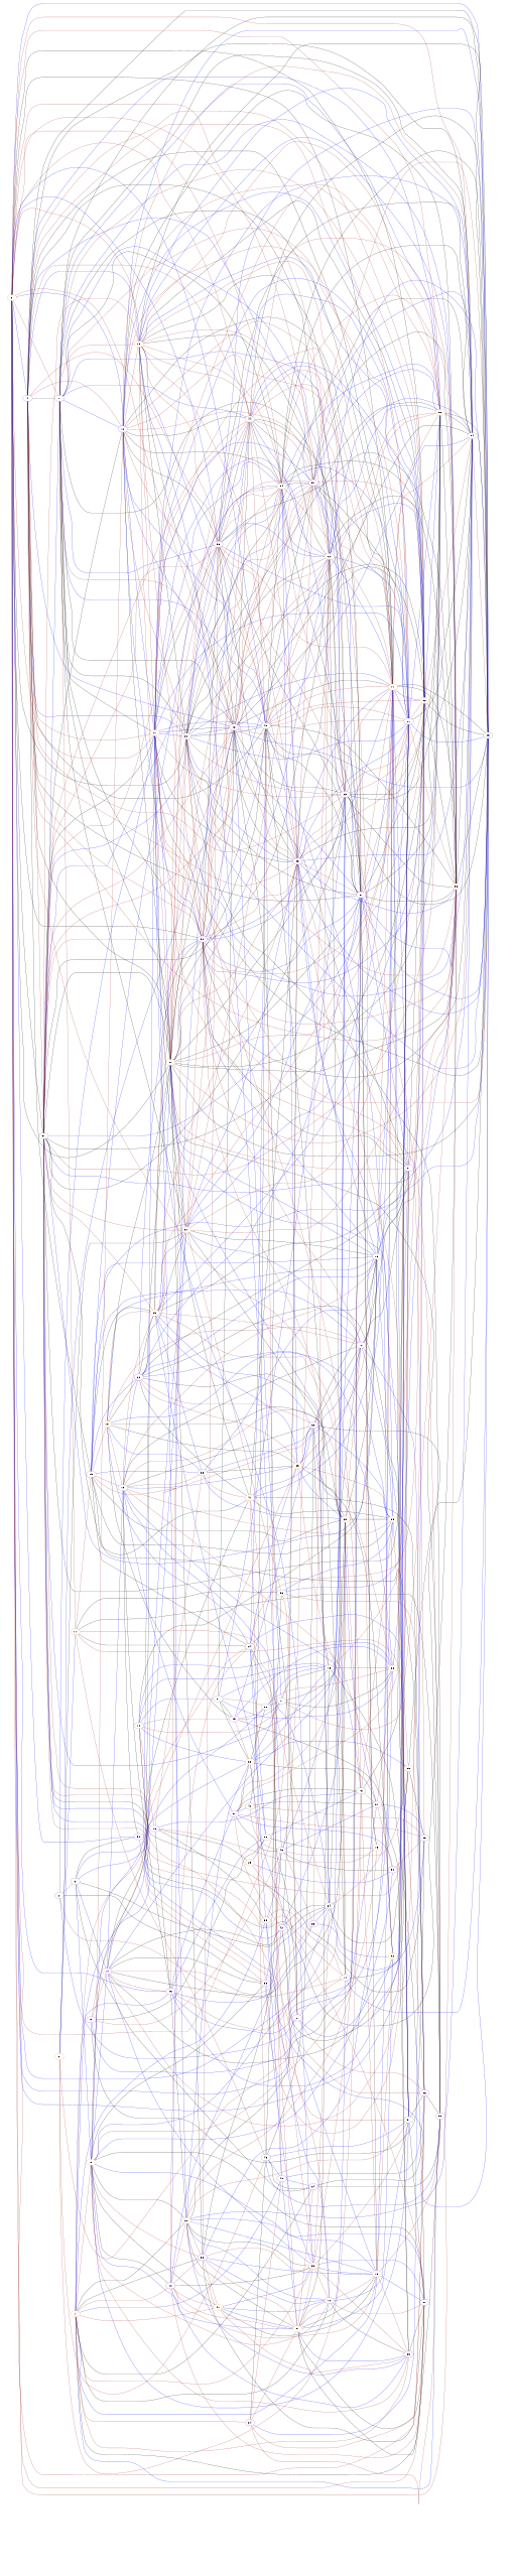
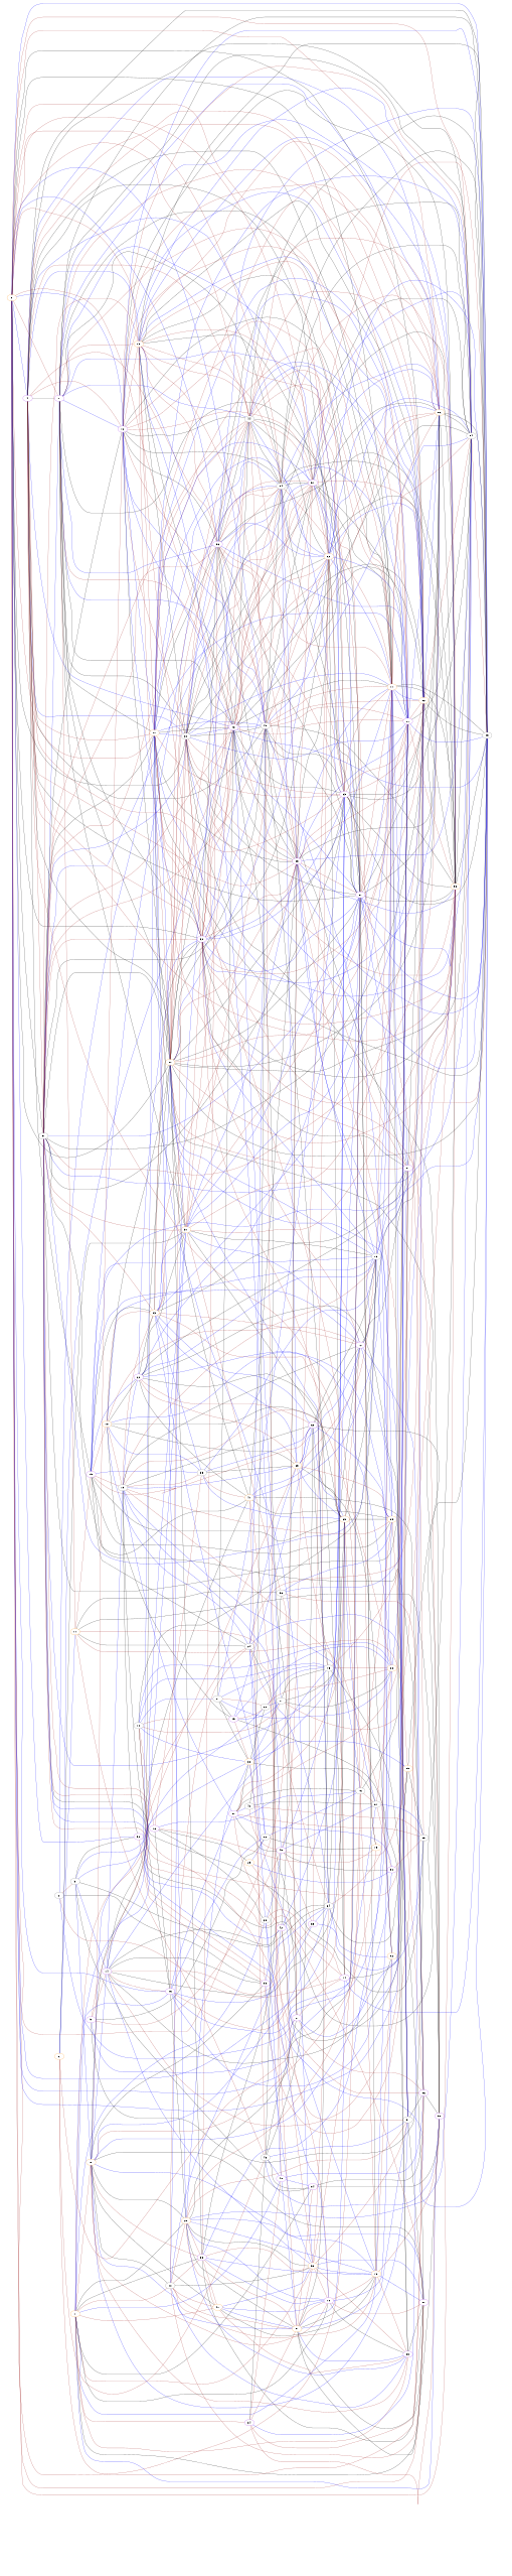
  digraph {
    rankdir=LR
    node [color=purple]
    edge [arrowhead=both color=brown]
    0 [color=darkorange]
    4
    5 [color=gray40]
    7
    12
    13 [color=darkorange]
    17 [color=darkorange]
    26
    27 [color=darkorange]
    30 [color=gray40]
    32
    36
    43
    44 [color=gray40]
    45 [color=gray40]
    52
    54 [color=gray40]
    55
    57
    62 [color=darkorange]
    63
    67
    76 [color=gray40]
    77 [color=darkorange]
    80
    82 [color=darkorange]
    86 [color=darkorange]
    93 [color=darkorange]
    94 [color=gray40]
    95 [color=gray40]
    97
    15
    69 [color=darkorange]
    74
    31 [color=darkorange]
    23 [color=darkorange]
    41 [color=darkorange]
    42
    73 [color=gray40]
    81
    91 [color=gray40]
    11 [color=darkorange]
    49
    28 [color=darkorange]
    58 [color=darkorange]
    98
    66 [color=gray40]
    59
    37
    87 [color=gray40]
    33
    64 [color=gray40]
    75 [color=gray40]
    72
    61
    71 [color=gray40]
    79 [color=darkorange]
    48
    85 [color=darkorange]
    53
    65 [color=darkorange]
    92 [color=darkorange]
    99 [color=gray40]
    78 [color=darkorange]
    83
    24 [color=gray40]
    96
    19 [color=gray40]
    18 [color=darkorange]
    22
    35 [color=gray40]
    68
    89 [color=darkorange]
    56 [color=gray40]
    46 [color=gray40]
    70
    90
    47 [color=darkorange]
    51 [color=darkorange]
    38 [color=darkorange]
    40 [color=gray40]
    88 [color=darkorange]
    84
    1 [color=darkorange]
    8 [color=darkorange]
    20 [color=gray40]
    34
    39 [color=gray40]
    60 [color=gray40]
    14
    2 [color=gray40]
    3 [color=gray40]
    25
    6 [color=darkorange]
    9
    10 [color=gray40]
    16
    21 [color=gray40]
    29 [color=darkorange]
    0 -> 4 [color=blue]
    0 -> 5 [color=black]
    0 -> 7
    0 -> 12 [color=blue]
    0 -> 13
    0 -> 17
    0 -> 26 [color=blue]
    0 -> 27 [color=black]
    0 -> 30 [color=black]
    0 -> 32 [color=black]
    0 -> 36 [color=blue]
    0 -> 43
    0 -> 44
    0 -> 45 [color=blue]
    0 -> 52 [color=blue]
    0 -> 54
    0 -> 55
    0 -> 57
    0 -> 62
    0 -> 63 [color=blue]
    0 -> 67 [color=blue]
    0 -> 76
    0 -> 77 [color=black]
    0 -> 80 [color=blue]
    0 -> 82 [color=black]
    0 -> 86
    0 -> 93
    0 -> 94
    0 -> 95 [color=blue]
    0 -> 97
    4 -> 5
    4 -> 7 [color=black]
    4 -> 12
    4 -> 13 [color=blue]
    4 -> 17
    4 -> 27 [color=black]
    4 -> 30 [color=blue]
    4 -> 32
    4 -> 36
    4 -> 43 [color=blue]
    4 -> 44
    4 -> 45 [color=black]
    4 -> 55
    4 -> 57 [color=blue]
    4 -> 62 [color=black]
    4 -> 63
    4 -> 67 [color=black]
    4 -> 77 [color=black]
    4 -> 80
    4 -> 82
    4 -> 86 [color=blue]
    4 -> 93
    4 -> 94 [color=black]
    4 -> 95 [color=black]
    4 -> 15 [color=black]
    4 -> 69
    5 -> 7 [color=blue]
    5 -> 12 [color=black]
    5 -> 13
    5 -> 17 [color=black]
    5 -> 27 [color=black]
    5 -> 30 [color=blue]
    5 -> 32
    5 -> 36
    5 -> 43
    5 -> 44
    5 -> 45
    5 -> 54
    5 -> 57 [color=blue]
    5 -> 62 [color=black]
    5 -> 63 [color=black]
    5 -> 67 [color=blue]
    5 -> 77 [color=blue]
    5 -> 80 [color=black]
    5 -> 82 [color=black]
    5 -> 86
    5 -> 93 [color=black]
    5 -> 94 [color=blue]
    5 -> 95 [color=blue]
    5 -> 74
    5 -> 31
    5 -> 23
    5 -> 41 [color=black]
    5 -> 42 [color=blue]
    5 -> 73 [color=blue]
    5 -> 81
    5 -> 91
    7 -> 12 [color=blue]
    7 -> 13
    7 -> 17 [color=black]
    7 -> 27 [color=black]
    7 -> 30 [color=black]
    7 -> 32 [color=black]
    7 -> 36 [color=blue]
    7 -> 43 [color=black]
    7 -> 44 [color=blue]
    7 -> 45 [color=blue]
    7 -> 54 [color=black]
    7 -> 55
    7 -> 62 [color=blue]
    7 -> 63 [color=black]
    7 -> 67 [color=blue]
    7 -> 77 [color=black]
    7 -> 80
    7 -> 82
    7 -> 86 [color=blue]
    7 -> 93 [color=blue]
    7 -> 94 [color=black]
    7 -> 95 [color=black]
    7 -> 31 [color=black]
    7 -> 11
    12 -> 13
    12 -> 17 [color=blue]
    12 -> 27 [color=black]
    12 -> 30
    12 -> 32 [color=blue]
    12 -> 36 [color=black]
    12 -> 43 [color=blue]
    12 -> 44 [color=black]
    12 -> 45 [color=blue]
    12 -> 54 [color=black]
    12 -> 55
    12 -> 57
    12 -> 63
    12 -> 67
    12 -> 77 [color=black]
    12 -> 80
    12 -> 82 [color=blue]
    12 -> 86
    12 -> 93 [color=black]
    12 -> 94
    12 -> 95 [color=blue]
    13 -> 17
    13 -> 27
    13 -> 30 [color=black]
    13 -> 32
    13 -> 36
    13 -> 43 [color=black]
    13 -> 44
    13 -> 45 [color=blue]
    13 -> 54
    13 -> 55
    13 -> 57 [color=black]
    13 -> 62
    13 -> 67 [color=black]
    13 -> 77
    13 -> 80 [color=blue]
    13 -> 82 [color=black]
    13 -> 86
    13 -> 93 [color=blue]
    13 -> 94 [color=blue]
    13 -> 95 [color=black]
    13 -> 49 [color=blue]
    17 -> 27 [color=blue]
    17 -> 30 [color=blue]
    17 -> 32
    17 -> 36 [color=black]
    17 -> 43 [color=black]
    17 -> 44
    17 -> 45 [color=blue]
    17 -> 54 [color=blue]
    17 -> 55 [color=black]
    17 -> 57 [color=blue]
    17 -> 62 [color=blue]
    17 -> 63
    17 -> 77
    17 -> 80 [color=blue]
    17 -> 82 [color=blue]
    17 -> 86
    17 -> 93 [color=blue]
    17 -> 94 [color=blue]
    17 -> 95 [color=black]
    17 -> 31 [color=black]
    17 -> 81
    17 -> 28 [color=blue]
    17 -> 58 [color=blue]
    17 -> 98
    26 -> 30
    26 -> 80 [color=blue]
    26 -> 69
    26 -> 28 [color=black]
    26 -> 66 [color=blue]
    26 -> 59 [color=blue]
    26 -> 37 [color=blue]
    26 -> 87 [color=blue]
    27 -> 30
    27 -> 32 [color=black]
    27 -> 36
    27 -> 43 [color=black]
    27 -> 44
    27 -> 45 [color=black]
    27 -> 54
    27 -> 55
    27 -> 57
    27 -> 62 [color=blue]
    27 -> 63 [color=black]
    27 -> 67 [color=black]
    27 -> 82
    27 -> 86 [color=black]
    27 -> 93 [color=black]
    27 -> 94
    27 -> 95 [color=black]
    27 -> 31
    27 -> 41 [color=black]
    27 -> 73 [color=blue]
    27 -> 81
    27 -> 91 [color=blue]
    27 -> 98 [color=black]
    27 -> 33 [color=black]
    27 -> 64 [color=blue]
    30 -> 32
    30 -> 36 [color=blue]
    30 -> 43 [color=blue]
    30 -> 44
    30 -> 45 [color=black]
    30 -> 54 [color=blue]
-   30 -> 55 [color=blue]
+   30 -> 55
    30 -> 57
    30 -> 62 [color=black]
    30 -> 63
    30 -> 67 [color=black]
    30 -> 76
    30 -> 77 [color=blue]
    30 -> 80 [color=blue]
    30 -> 82 [color=black]
    30 -> 86 [color=black]
    30 -> 93
    30 -> 94 [color=black]
    30 -> 95 [color=blue]
    30 -> 98 [color=black]
    32 -> 36 [color=black]
    32 -> 43
    32 -> 44
    32 -> 45 [color=blue]
    32 -> 54
    32 -> 55
    32 -> 57
    32 -> 62 [color=blue]
    32 -> 63 [color=blue]
    32 -> 67 [color=blue]
    32 -> 77 [color=blue]
    32 -> 80
    32 -> 86 [color=blue]
    32 -> 93
    32 -> 94 [color=black]
    32 -> 95
    32 -> 73 [color=blue]
    32 -> 81 [color=black]
    32 -> 75
    32 -> 72
    36 -> 43 [color=black]
    36 -> 44 [color=black]
    36 -> 45
    36 -> 54
    36 -> 55 [color=black]
    36 -> 57
    36 -> 62 [color=blue]
    36 -> 63
    36 -> 67 [color=black]
    36 -> 77
    36 -> 80 [color=blue]
    36 -> 82 [color=blue]
    36 -> 93 [color=black]
    36 -> 94 [color=black]
    36 -> 95 [color=blue]
    43 -> 44 [color=black]
    43 -> 45 [color=blue]
    43 -> 54
    43 -> 55 [color=black]
    43 -> 57
    43 -> 62
    43 -> 63 [color=black]
    43 -> 67 [color=blue]
    43 -> 77 [color=black]
    43 -> 80
    43 -> 82 [color=black]
    43 -> 86
    43 -> 94 [color=black]
    43 -> 95 [color=blue]
    43 -> 81 [color=black]
    43 -> 61 [color=black]
    43 -> 71 [color=blue]
    44 -> 45
    44 -> 54 [color=black]
    44 -> 55
    44 -> 57
    44 -> 62 [color=black]
    44 -> 63 [color=blue]
    44 -> 67 [color=black]
    44 -> 77
    44 -> 80 [color=blue]
    44 -> 82 [color=blue]
+   44 -> 86
    44 -> 93
    44 -> 95 [color=black]
    44 -> 79
    45 -> 54 [color=black]
    45 -> 55 [color=black]
    45 -> 57 [color=black]
    45 -> 62
    45 -> 63 [color=black]
    45 -> 67 [color=black]
    45 -> 77
    45 -> 80
    45 -> 82
    45 -> 86
    45 -> 93 [color=black]
    45 -> 94 [color=blue]
    45 -> 74 [color=black]
    45 -> 48
    45 -> 85 [color=blue]
    52 -> 53
    54 -> 55 [color=blue]
    54 -> 57 [color=black]
    54 -> 62 [color=blue]
    54 -> 63
    54 -> 67 [color=black]
    54 -> 77
    54 -> 80 [color=blue]
    54 -> 82 [color=black]
    54 -> 86 [color=blue]
    54 -> 93
    54 -> 94 [color=black]
    54 -> 95 [color=black]
    54 -> 65 [color=blue]
    55 -> 57
    55 -> 62 [color=black]
    55 -> 63
    55 -> 67
    55 -> 77 [color=blue]
    55 -> 80 [color=blue]
    55 -> 82
    55 -> 86 [color=black]
    55 -> 93 [color=blue]
    55 -> 94 [color=blue]
    55 -> 95 [color=blue]
    55 -> 73 [color=blue]
    55 -> 81
    55 -> 91
    55 -> 92 [color=blue]
    57 -> 62
    57 -> 63 [color=blue]
    57 -> 67 [color=blue]
    57 -> 77 [color=black]
    57 -> 80 [color=black]
    57 -> 82
    57 -> 86 [color=blue]
    57 -> 93 [color=black]
    57 -> 94 [color=blue]
    57 -> 95
    62 -> 63
    62 -> 67 [color=black]
    62 -> 77 [color=blue]
    62 -> 80 [color=blue]
    62 -> 82 [color=blue]
    62 -> 86 [color=blue]
    62 -> 93 [color=black]
    62 -> 94 [color=blue]
    62 -> 95 [color=blue]
    62 -> 74 [color=black]
    63 -> 67 [color=black]
    63 -> 77
    63 -> 80
    63 -> 82
    63 -> 86 [color=black]
    63 -> 93 [color=black]
    63 -> 94 [color=black]
    63 -> 95 [color=black]
    63 -> 99
    67 -> 77
    67 -> 80
    67 -> 82 [color=black]
    67 -> 86 [color=black]
    67 -> 93 [color=black]
    67 -> 94 [color=blue]
    67 -> 95 [color=blue]
    67 -> 81 [color=blue]
    67 -> 79 [color=black]
    67 -> 78 [color=black]
    76 -> 80 [color=black]
    76 -> 87
    76 -> 85
    76 -> 78
    77 -> 80 [color=blue]
    77 -> 82 [color=blue]
    77 -> 86
    77 -> 93 [color=black]
    77 -> 94
    77 -> 95 [color=black]
    77 -> 81 [color=blue]
    77 -> 91 [color=blue]
    77 -> 83 [color=black]
    80 -> 82
    80 -> 86 [color=blue]
    80 -> 93
    80 -> 94 [color=black]
    80 -> 95 [color=blue]
    82 -> 86 [color=blue]
    82 -> 93 [color=black]
    82 -> 94
    82 -> 95 [color=black]
    86 -> 93 [color=black]
    86 -> 94 [color=black]
    86 -> 95 [color=black]
    93 -> 94 [color=black]
    93 -> 95 [color=black]
    94 -> 95
    15 -> 54 [color=blue]
    15 -> 95 [color=blue]
    15 -> 69 [color=black]
    15 -> 23 [color=black]
    15 -> 73 [color=blue]
    15 -> 72 [color=blue]
    15 -> 85 [color=black]
    15 -> 24 [color=black]
    15 -> 96 [color=black]
    15 -> 19
    15 -> 18
    15 -> 22 [color=blue]
    15 -> 35 [color=blue]
    15 -> 68
    69 -> 76
    69 -> 73 [color=black]
    69 -> 87 [color=blue]
    69 -> 72
    69 -> 85 [color=black]
    74 -> 95 [color=blue]
    74 -> 89 [color=black]
    31 -> 32
    31 -> 43
    31 -> 55 [color=blue]
    31 -> 57
    31 -> 67 [color=blue]
    31 -> 77 [color=blue]
    31 -> 82
    31 -> 93
    31 -> 73 [color=black]
    31 -> 64 [color=black]
    31 -> 72 [color=blue]
    31 -> 56
    23 -> 27 [color=blue]
    23 -> 32 [color=black]
    23 -> 43
    23 -> 55
    23 -> 77
    23 -> 82 [color=blue]
    23 -> 69
    23 -> 31 [color=blue]
    23 -> 81 [color=black]
    23 -> 66 [color=blue]
    23 -> 72
    23 -> 65 [color=blue]
    23 -> 35 [color=blue]
    23 -> 68 [color=blue]
    41 -> 55 [color=black]
    41 -> 77 [color=blue]
    41 -> 58
    41 -> 72 [color=blue]
    41 -> 85 [color=black]
    41 -> 96 [color=black]
    41 -> 46
    42 -> 55 [color=black]
    42 -> 69 [color=blue]
    42 -> 64 [color=black]
    42 -> 89 [color=black]
    42 -> 70
    73 -> 77
    73 -> 80 [color=blue]
    73 -> 82 [color=blue]
    73 -> 81 [color=blue]
    73 -> 85 [color=blue]
    81 -> 82 [color=black]
    81 -> 93
    91 -> 97 [color=black]
    91 -> 96 [color=black]
    11 -> 15
    11 -> 98 [color=black]
    11 -> 64
    11 -> 24 [color=black]
    11 -> 96
    11 -> 56 [color=black]
    11 -> 46
    49 -> 62
    49 -> 63 [color=blue]
    49 -> 59
    49 -> 87 [color=blue]
    49 -> 89
    49 -> 90 [color=black]
    28 -> 67 [color=black]
    28 -> 76
    28 -> 94 [color=blue]
    28 -> 97 [color=blue]
    28 -> 91
    28 -> 58 [color=black]
    28 -> 33
    28 -> 78 [color=blue]
    28 -> 83 [color=blue]
    28 -> 70 [color=blue]
    28 -> 47
    28 -> 51 [color=black]
    28 -> 38 [color=blue]
    58 -> 67
    58 -> 97 [color=blue]
    58 -> 91
    58 -> 64
    58 -> 78 [color=blue]
    58 -> 83
    58 -> 70
    66 -> 76 [color=blue]
    66 -> 79 [color=black]
    59 -> 62
    59 -> 64 [color=blue]
    59 -> 99 [color=blue]
    37 -> 76 [color=black]
    37 -> 80
    37 -> 69
    37 -> 42
    37 -> 49 [color=black]
    37 -> 99
    37 -> 90 [color=blue]
    37 -> 38 [color=black]
    37 -> 40 [color=blue]
    87 -> 99 [color=blue]
    87 -> 90
    87 -> 88
    33 -> 36
    33 -> 77 [color=blue]
    33 -> 97 [color=black]
    33 -> 49 [color=black]
    33 -> 58
    33 -> 78 [color=blue]
    33 -> 70 [color=blue]
    33 -> 47
    33 -> 51
    64 -> 77
    64 -> 69 [color=black]
    64 -> 81 [color=black]
    64 -> 92 [color=blue]
    75 -> 82
    75 -> 97 [color=black]
    75 -> 88
    72 -> 82 [color=black]
    72 -> 73 [color=blue]
    72 -> 81 [color=black]
    72 -> 91 [color=blue]
    72 -> 96 [color=blue]
    61 -> 80 [color=blue]
    61 -> 74
    61 -> 96
    71 -> 93
    71 -> 75 [color=black]
    71 -> 72 [color=black]
    71 -> 88 [color=black]
    48 -> 96 [color=blue]
    48 -> 51 [color=blue]
    48 -> 84 [color=blue]
    85 -> 89
    53 -> 82
    53 -> 58 [color=blue]
    53 -> 64 [color=blue]
    65 -> 69 [color=blue]
    65 -> 74
    65 -> 73
    65 -> 72 [color=blue]
    65 -> 85
    65 -> 92 [color=black]
    65 -> 68 [color=blue]
    78 -> 97 [color=blue]
    78 -> 98
    78 -> 92
    78 -> 83
    78 -> 88 [color=blue]
    83 -> 97 [color=black]
    24 -> 45 [color=blue]
    24 -> 93
    24 -> 66 [color=blue]
    24 -> 61 [color=black]
    24 -> 65 [color=blue]
    24 -> 89 [color=blue]
    24 -> 51
    24 -> 39 [color=blue]
    96 -> 98 [color=black]
    19 -> 26 [color=black]
    19 -> 52 [color=black]
    19 -> 76 [color=blue]
    19 -> 23
    19 -> 73
    19 -> 37 [color=blue]
    19 -> 64 [color=blue]
    19 -> 72 [color=black]
    19 -> 85
    19 -> 65 [color=blue]
    19 -> 92
    19 -> 22 [color=blue]
    19 -> 35
    19 -> 68 [color=black]
    19 -> 88
    18 -> 27 [color=black]
    18 -> 69 [color=black]
    18 -> 23
    18 -> 73 [color=blue]
    18 -> 72
    18 -> 85 [color=blue]
    18 -> 65 [color=black]
    18 -> 24 [color=blue]
    18 -> 19
    18 -> 22 [color=black]
    18 -> 35 [color=blue]
    18 -> 25 [color=black]
    22 -> 32 [color=blue]
    22 -> 67 [color=blue]
    22 -> 69 [color=black]
    22 -> 31 [color=black]
    22 -> 23 [color=black]
    22 -> 41 [color=black]
    22 -> 73 [color=blue]
    22 -> 81 [color=black]
    22 -> 91 [color=black]
    22 -> 65
    22 -> 68
    22 -> 88 [color=blue]
    35 -> 69 [color=blue]
    35 -> 41
    35 -> 73 [color=blue]
    35 -> 65 [color=black]
    35 -> 68 [color=blue]
    68 -> 69 [color=blue]
    68 -> 73 [color=black]
    68 -> 98 [color=black]
    68 -> 75 [color=black]
    68 -> 72 [color=black]
    68 -> 85 [color=blue]
    89 -> 95 [color=black]
    89 -> 99 [color=black]
    56 -> 81 [color=blue]
    56 -> 61
    56 -> 85 [color=blue]
    56 -> 96
    46 -> 91 [color=blue]
    46 -> 98 [color=blue]
+   46 -> 61 [color=black]
    46 -> 48 [color=blue]
    46 -> 68 [color=black]
    46 -> 56 [color=black]
    46 -> 84 [color=black]
    70 -> 97
    70 -> 92 [color=blue]
    70 -> 78
    70 -> 83 [color=black]
    90 -> 99
    47 -> 58 [color=blue]
    47 -> 78 [color=black]
    47 -> 83
    47 -> 70 [color=blue]
    47 -> 51 [color=blue]
    51 -> 97 [color=black]
    51 -> 74 [color=blue]
    51 -> 91 [color=blue]
    51 -> 58
    51 -> 98 [color=black]
    51 -> 75 [color=black]
    51 -> 78 [color=black]
    51 -> 83 [color=blue]
    51 -> 70
    51 -> 84
    38 -> 87 [color=black]
    38 -> 75 [color=blue]
    38 -> 71 [color=blue]
    38 -> 53
    38 -> 78 [color=blue]
    38 -> 89 [color=blue]
    38 -> 60 [color=black]
    40 -> 45 [color=black]
    40 -> 49
    40 -> 87 [color=black]
    40 -> 99
    88 -> 93 [color=blue]
    84 -> 98 [color=black]
    84 -> 96 [color=black]
    1 -> 26 [color=blue]
    1 -> 97 [color=black]
    1 -> 28 [color=black]
    1 -> 58
    1 -> 98 [color=blue]
    1 -> 33 [color=black]
    1 -> 48 [color=blue]
    1 -> 78 [color=blue]
    1 -> 83
    1 -> 24
    1 -> 70 [color=black]
    1 -> 47
    1 -> 84 [color=black]
    1 -> 8
    1 -> 20
    1 -> 34
    1 -> 39 [color=blue]
    1 -> 60 [color=blue]
    8 -> 12
    8 -> 17 [color=blue]
    8 -> 97 [color=black]
    8 -> 41 [color=black]
    8 -> 91 [color=blue]
    8 -> 28 [color=black]
    8 -> 33
    8 -> 64 [color=blue]
    8 -> 79
    8 -> 53 [color=black]
    8 -> 78 [color=blue]
    8 -> 83
    8 -> 70
    8 -> 90 [color=blue]
    8 -> 47 [color=black]
    8 -> 51 [color=blue]
    8 -> 20 [color=black]
    8 -> 14 [color=blue]
    20 -> 44 [color=blue]
    20 -> 97
    20 -> 42 [color=blue]
    20 -> 28
    20 -> 58 [color=black]
    20 -> 33
    20 -> 78
    20 -> 83 [color=blue]
    20 -> 24
    20 -> 47
    20 -> 51
    34 -> 82 [color=blue]
    34 -> 98
    34 -> 48
    34 -> 96
    34 -> 46 [color=black]
    34 -> 51
    39 -> 74
    39 -> 49 [color=blue]
    39 -> 48 [color=blue]
    39 -> 70 [color=blue]
    60 -> 75 [color=blue]
    60 -> 71 [color=blue]
    60 -> 88
    14 -> 26
    14 -> 27 [color=black]
    14 -> 63 [color=blue]
    14 -> 69 [color=black]
    14 -> 31 [color=blue]
    14 -> 42 [color=black]
    14 -> 81
    14 -> 58 [color=blue]
    14 -> 59
    14 -> 53 [color=black]
    14 -> 92 [color=black]
    14 -> 19 [color=blue]
    2 -> 17 [color=blue]
    2 -> 74
    2 -> 85 [color=blue]
    2 -> 53 [color=black]
    2 -> 3
    3 -> 52 [color=black]
    3 -> 31 [color=blue]
    3 -> 64 [color=black]
    3 -> 38 [color=blue]
    3 -> 84 [color=black]
    3 -> 8 [color=blue]
    3 -> 14 [color=blue]
    25 -> 71 [color=blue]
    25 -> 83 [color=black]
    25 -> 68 [color=blue]
    25 -> 38
    25 -> 88 [color=blue]
    25 -> 60
    6 -> 43 [color=blue]
    6 -> 31 [color=black]
    6 -> 11 [color=blue]
    6 -> 61
    6 -> 96
    6 -> 46
    9 -> 49
    9 -> 66 [color=black]
    9 -> 61 [color=blue]
    9 -> 65
    9 -> 99 [color=black]
    9 -> 14
    10 -> 73 [color=black]
    10 -> 75 [color=blue]
    10 -> 71
    10 -> 99 [color=black]
    10 -> 96
    10 -> 38 [color=blue]
    10 -> 88 [color=blue]
    10 -> 25
    10 -> 16
    10 -> 21 [color=blue]
    16 -> 26 [color=black]
    16 -> 76 [color=blue]
    16 -> 79
    16 -> 35
    16 -> 39 [color=black]
    16 -> 29 [color=black]
    21 -> 43 [color=black]
    21 -> 63 [color=blue]
    21 -> 75 [color=blue]
    21 -> 38 [color=black]
    21 -> 88 [color=blue]
    21 -> 60
    21 -> 25 [color=black]
    29 -> 97
    29 -> 66 [color=blue]
    29 -> 90 [color=blue]
  }
